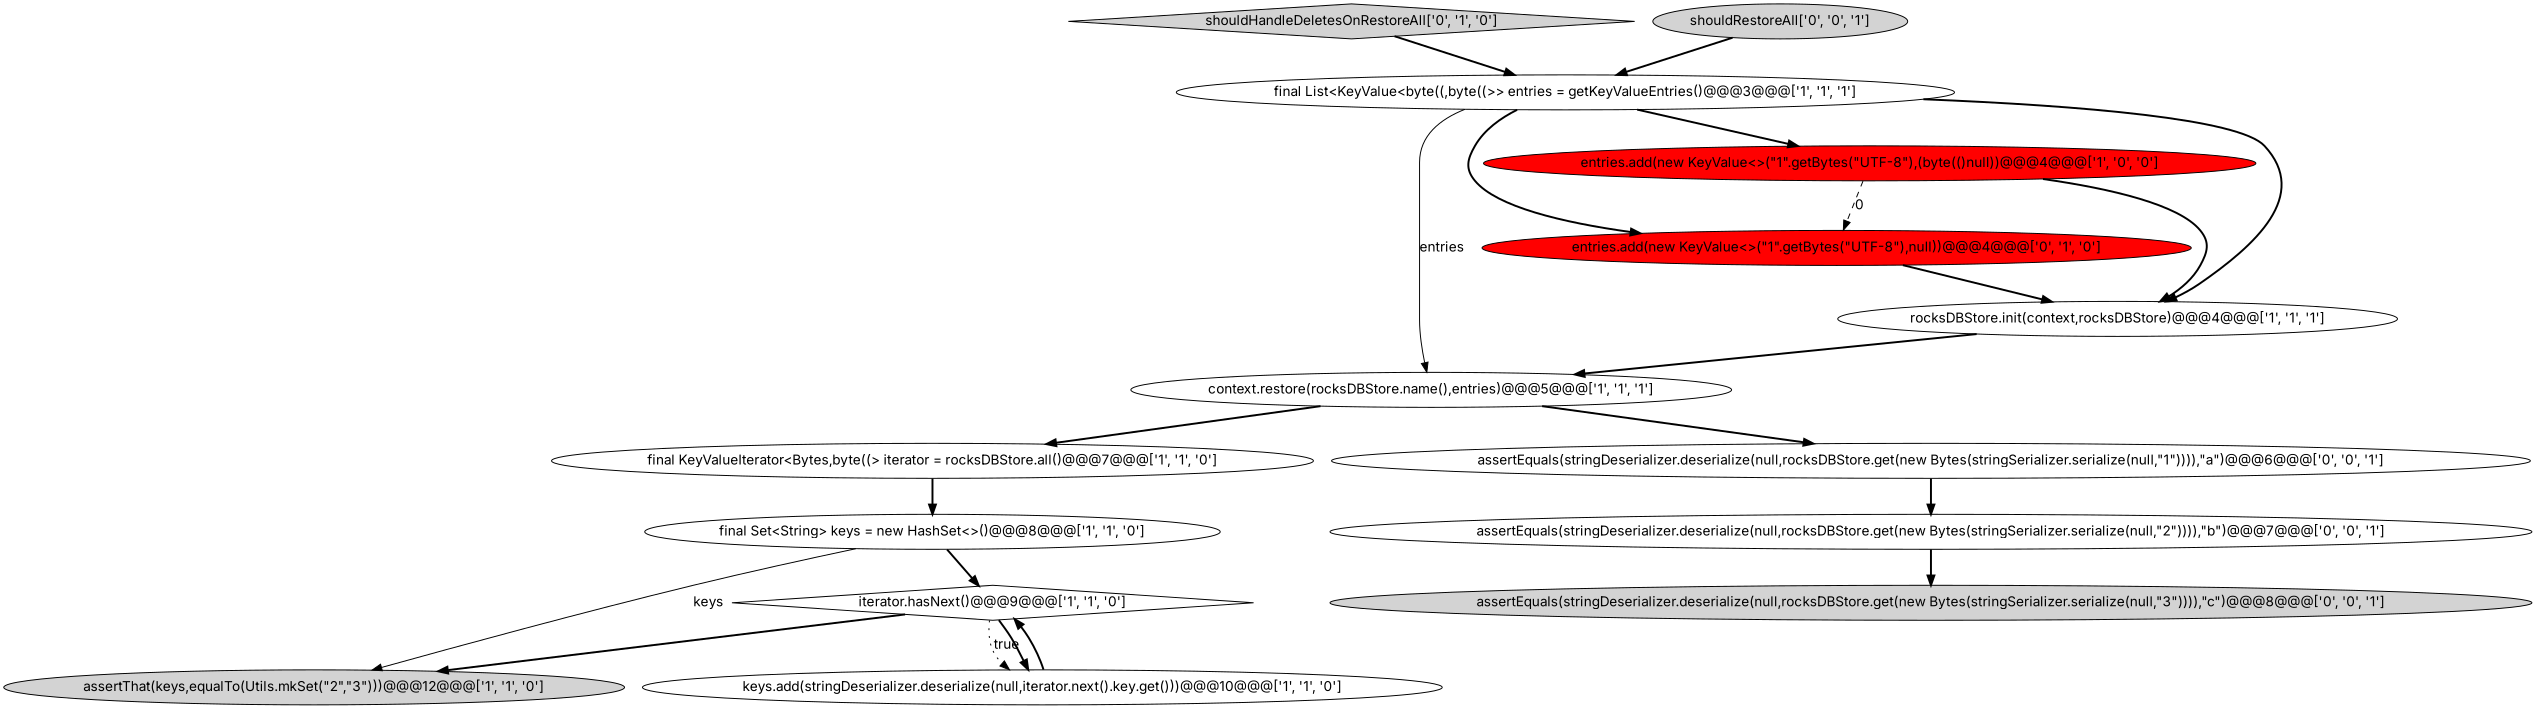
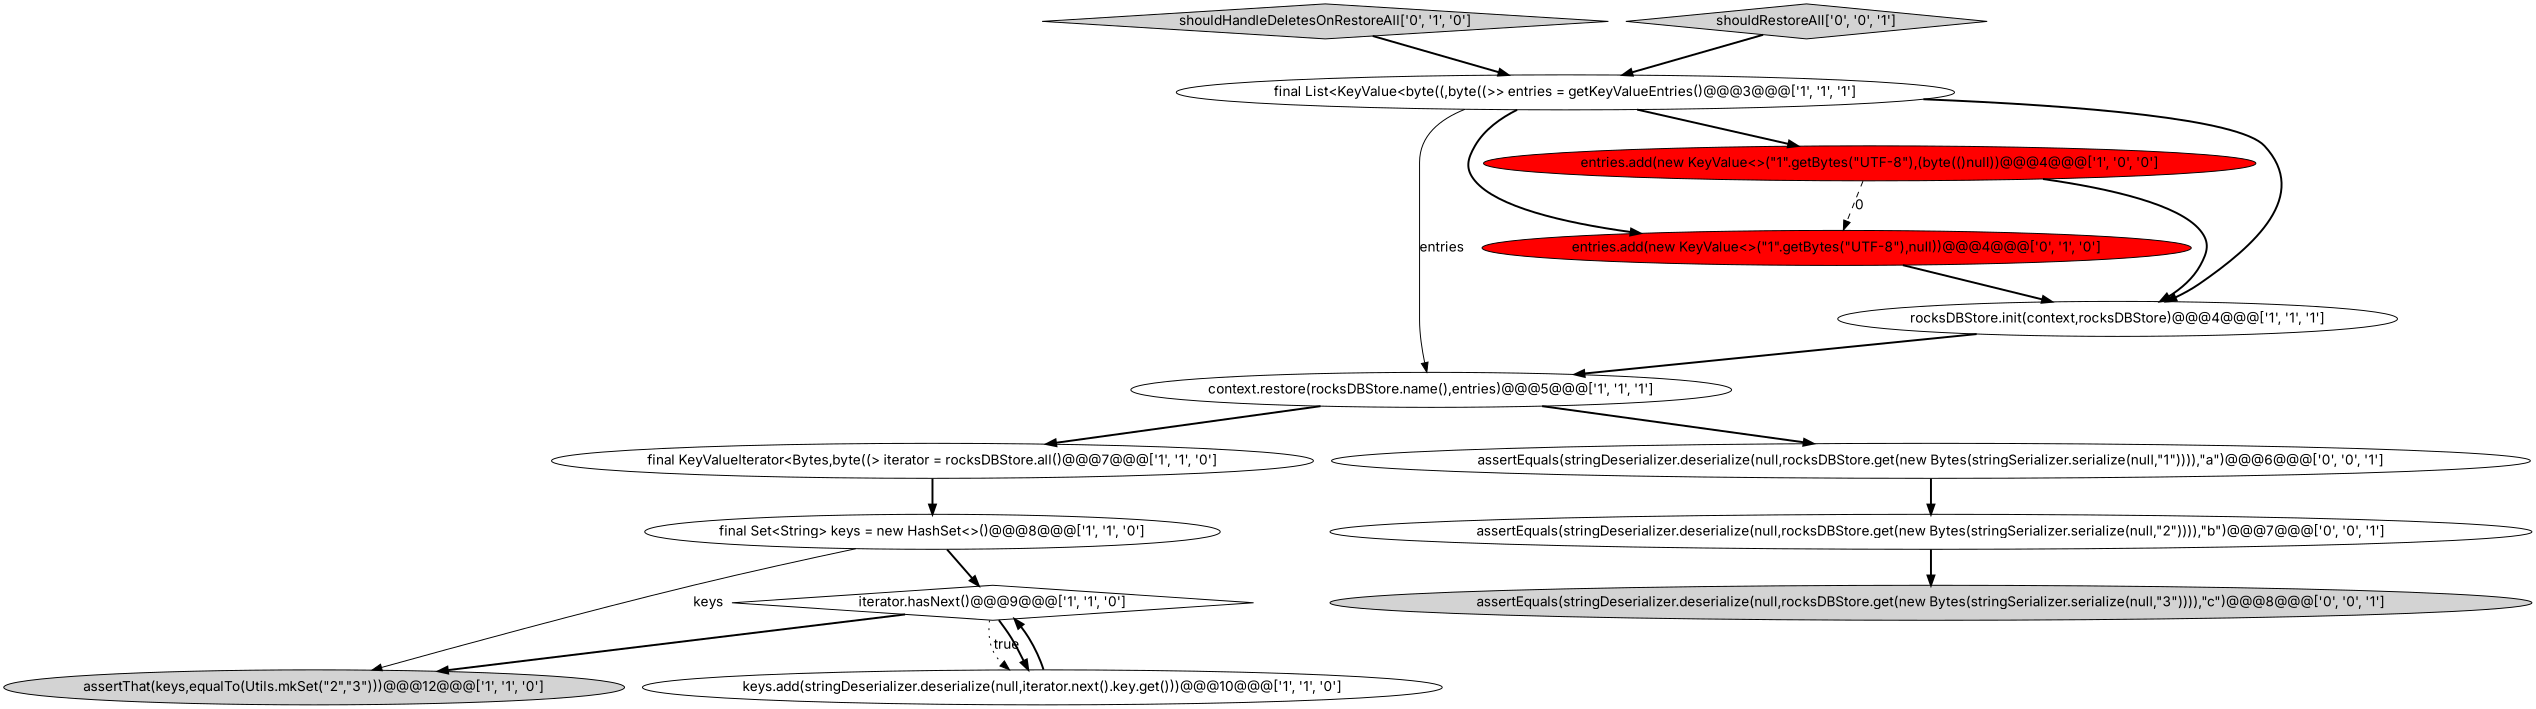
  digraph {
    fontname=Inter
    node [fillcolor=white fontname=Inter shape=ellipse style=filled]
    edge [fontname=Inter style=bold]
    n1 [label="context.restore(rocksDBStore.name(),entries)@@@5@@@['1', '1', '1']"]
    n2 [label="final KeyValueIterator<Bytes,byte((> iterator = rocksDBStore.all()@@@7@@@['1', '1', '0']"]
    n3 [label="assertEquals(stringDeserializer.deserialize(null,rocksDBStore.get(new Bytes(stringSerializer.serialize(null,\"1\")))),\"a\")@@@6@@@['0', '0', '1']"]
    n4 [label="final Set<String> keys = new HashSet<>()@@@8@@@['1', '1', '0']"]
    n5 [label="assertEquals(stringDeserializer.deserialize(null,rocksDBStore.get(new Bytes(stringSerializer.serialize(null,\"2\")))),\"b\")@@@7@@@['0', '0', '1']"]
    n6 [fillcolor=lightgray label="shouldHandleDeletesOnRestoreAll['0', '1', '0']" shape=diamond]
    n7 [label="final List<KeyValue<byte((,byte((>> entries = getKeyValueEntries()@@@3@@@['1', '1', '1']"]
    n8 [fillcolor=red label="entries.add(new KeyValue<>(\"1\".getBytes(\"UTF-8\"),null))@@@4@@@['0', '1', '0']"]
    n9 [label="rocksDBStore.init(context,rocksDBStore)@@@4@@@['1', '1', '1']"]
    n10 [fillcolor=red label="entries.add(new KeyValue<>(\"1\".getBytes(\"UTF-8\"),(byte(()null))@@@4@@@['1', '0', '0']"]
    n11 [label="iterator.hasNext()@@@9@@@['1', '1', '0']" shape=diamond]
    n12 [fillcolor=lightgray label="assertThat(keys,equalTo(Utils.mkSet(\"2\",\"3\")))@@@12@@@['1', '1', '0']"]
    n13 [fillcolor=lightgray label="assertEquals(stringDeserializer.deserialize(null,rocksDBStore.get(new Bytes(stringSerializer.serialize(null,\"3\")))),\"c\")@@@8@@@['0', '0', '1']"]
    n14 [label="keys.add(stringDeserializer.deserialize(null,iterator.next().key.get()))@@@10@@@['1', '1', '0']"]
-   n15 [fillcolor=lightgray label="shouldRestoreAll['0', '0', '1']"]
+   n15 [fillcolor=lightgray label="shouldRestoreAll['0', '0', '1']" shape=diamond]
    n1 -> n2
    n1 -> n3
    n2 -> n4
    n3 -> n5
    n4 -> n11
    n4 -> n12 [label=keys style=solid]
    n5 -> n13
    n6 -> n7
    n7 -> n1 [label=entries style=solid]
    n7 -> n8
    n7 -> n9
    n7 -> n10
    n8 -> n9
    n9 -> n1
    n10 -> n8 [label=0 style=dashed]
    n10 -> n9
    n11 -> n12
    n11 -> n14 [label=true style=dotted]
    n11 -> n14
    n14 -> n11
    n15 -> n7
  }
